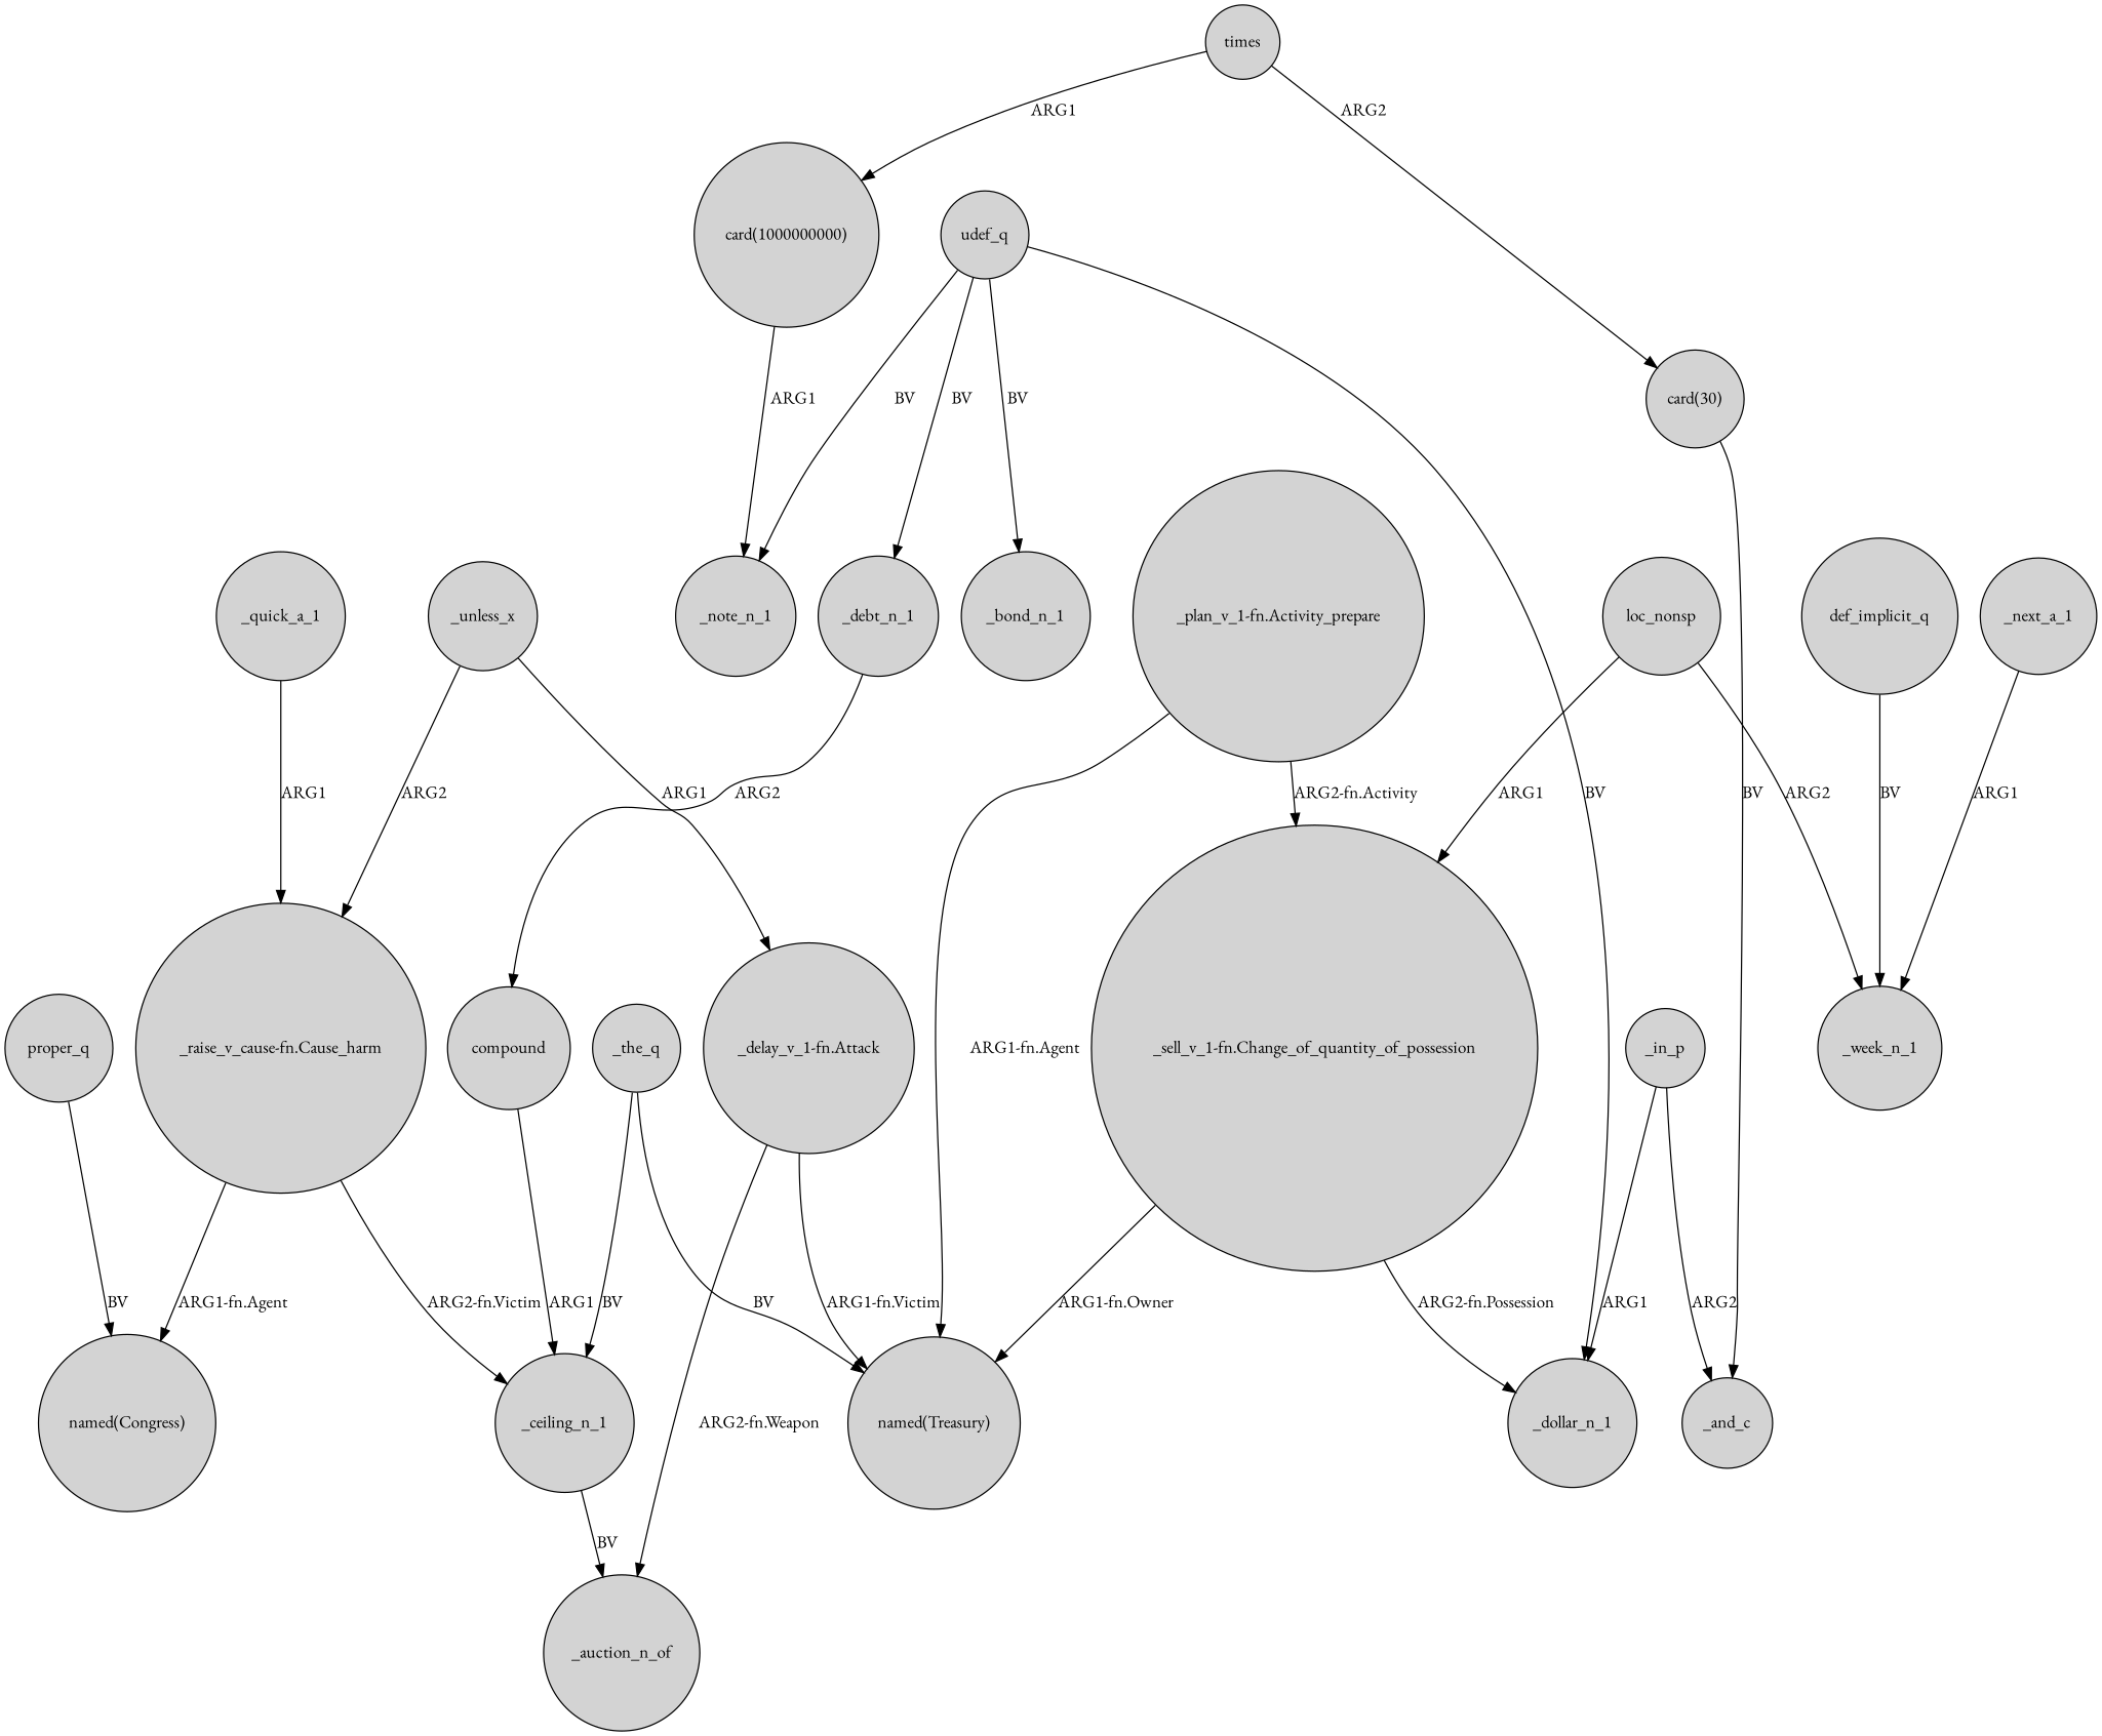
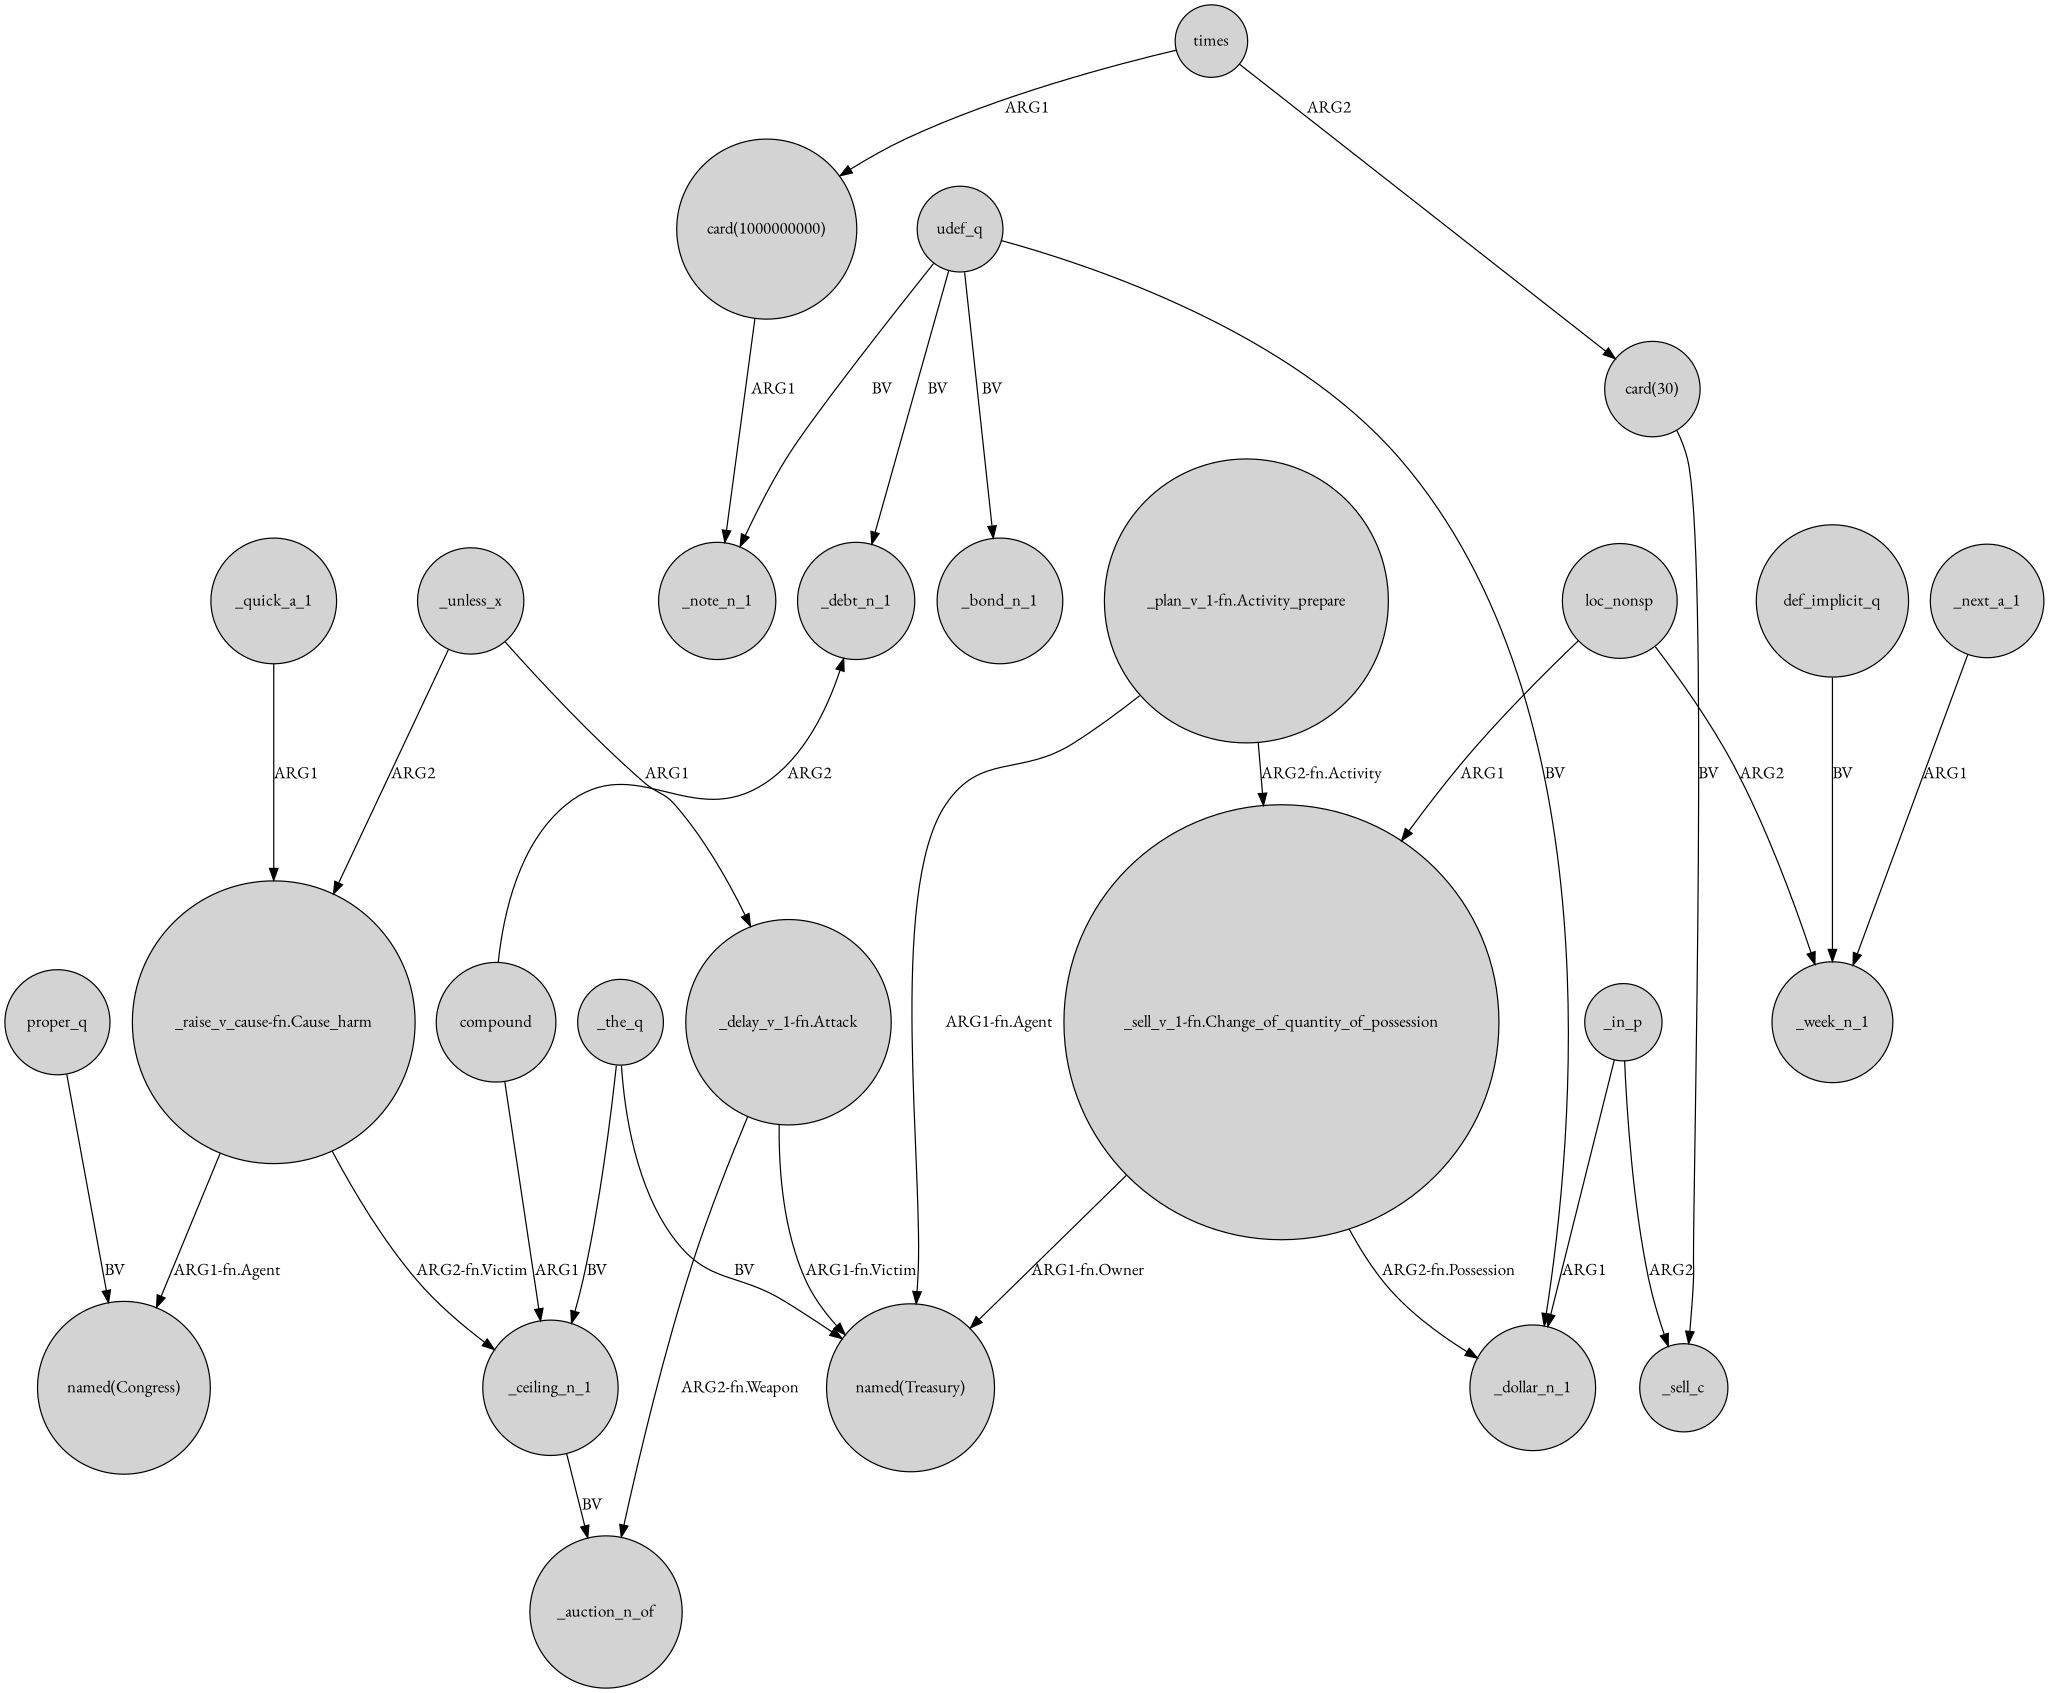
  digraph {
    fontname="EB Garamond"
    node [fontname="EB Garamond" shape=circle style=filled]
    edge [fontname="EB Garamond"]
    "card(1000000000)"
    _note_n_1
    proper_q
    "named(Congress)"
    _in_p
    _dollar_n_1
-   _and_c
+   _and_c [label=_sell_c]
    udef_q
    _bond_n_1
    _debt_n_1
    _unless_x
    "_raise_v_cause-fn.Cause_harm"
    "_delay_v_1-fn.Attack"
    _ceiling_n_1
    "named(Treasury)"
    _auction_n_of
    _quick_a_1
    loc_nonsp
    _week_n_1
    "_sell_v_1-fn.Change_of_quantity_of_possession"
    times
    "card(30)"
    "_plan_v_1-fn.Activity_prepare"
    compound
    _the_q
    def_implicit_q
    _next_a_1
    "card(1000000000)" -> _note_n_1 [label=ARG1]
    proper_q -> "named(Congress)" [label=BV]
    _in_p -> _dollar_n_1 [label=ARG1]
    _in_p -> _and_c [label=ARG2]
    udef_q -> _note_n_1 [label=BV]
    udef_q -> _dollar_n_1 [label=BV]
    udef_q -> _bond_n_1 [label=BV]
    udef_q -> _debt_n_1 [label=BV]
    _unless_x -> "_raise_v_cause-fn.Cause_harm" [label=ARG2]
    _unless_x -> "_delay_v_1-fn.Attack" [label=ARG1]
    "_raise_v_cause-fn.Cause_harm" -> "named(Congress)" [label="ARG1-fn.Agent"]
    "_raise_v_cause-fn.Cause_harm" -> _ceiling_n_1 [label="ARG2-fn.Victim"]
    "_delay_v_1-fn.Attack" -> "named(Treasury)" [label="ARG1-fn.Victim"]
    "_delay_v_1-fn.Attack" -> _auction_n_of [label="ARG2-fn.Weapon"]
    _ceiling_n_1 -> _auction_n_of [label=BV]
    _quick_a_1 -> "_raise_v_cause-fn.Cause_harm" [label=ARG1]
    loc_nonsp -> _week_n_1 [label=ARG2]
    loc_nonsp -> "_sell_v_1-fn.Change_of_quantity_of_possession" [label=ARG1]
    "_sell_v_1-fn.Change_of_quantity_of_possession" -> _dollar_n_1 [label="ARG2-fn.Possession"]
    "_sell_v_1-fn.Change_of_quantity_of_possession" -> "named(Treasury)" [label="ARG1-fn.Owner"]
    times -> "card(1000000000)" [label=ARG1]
    times -> "card(30)" [label=ARG2]
    "card(30)" -> _and_c [label=BV]
    "_plan_v_1-fn.Activity_prepare" -> "named(Treasury)" [label="ARG1-fn.Agent"]
    "_plan_v_1-fn.Activity_prepare" -> "_sell_v_1-fn.Change_of_quantity_of_possession" [label="ARG2-fn.Activity"]
-   _debt_n_1 -> compound [label=ARG2]
+   compound -> _debt_n_1 [label=ARG2]
    compound -> _ceiling_n_1 [label=ARG1]
    _the_q -> _ceiling_n_1 [label=BV]
    _the_q -> "named(Treasury)" [label=BV]
    def_implicit_q -> _week_n_1 [label=BV]
    _next_a_1 -> _week_n_1 [label=ARG1]
  }
